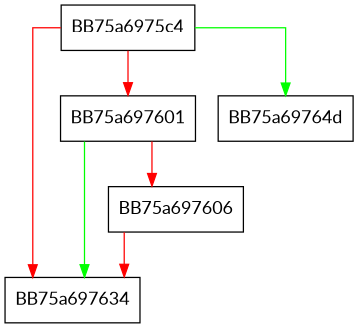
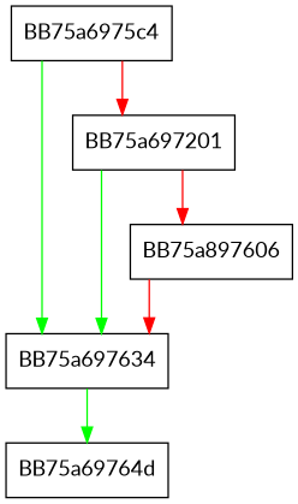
  digraph {
    fontname=Lato
    splines=ortho
    node [fontname=Lato shape=box]
    edge [color=green fontname=Lato]
    BB75a6975c4
    BB75a697634
-   BB75a697601
+   BB75a697601 [label=BB75a697201]
    BB75a69764d
-   BB75a697606
-   BB75a6975c4 -> BB75a697634 [color=red]
+   BB75a697606 [label=BB75a897606]
+   BB75a6975c4 -> BB75a697634
    BB75a6975c4 -> BB75a697601 [color=red]
-   BB75a6975c4 -> BB75a69764d
+   BB75a697634 -> BB75a69764d
    BB75a697601 -> BB75a697634
    BB75a697601 -> BB75a697606 [color=red]
    BB75a697606 -> BB75a697634 [color=red]
  }
